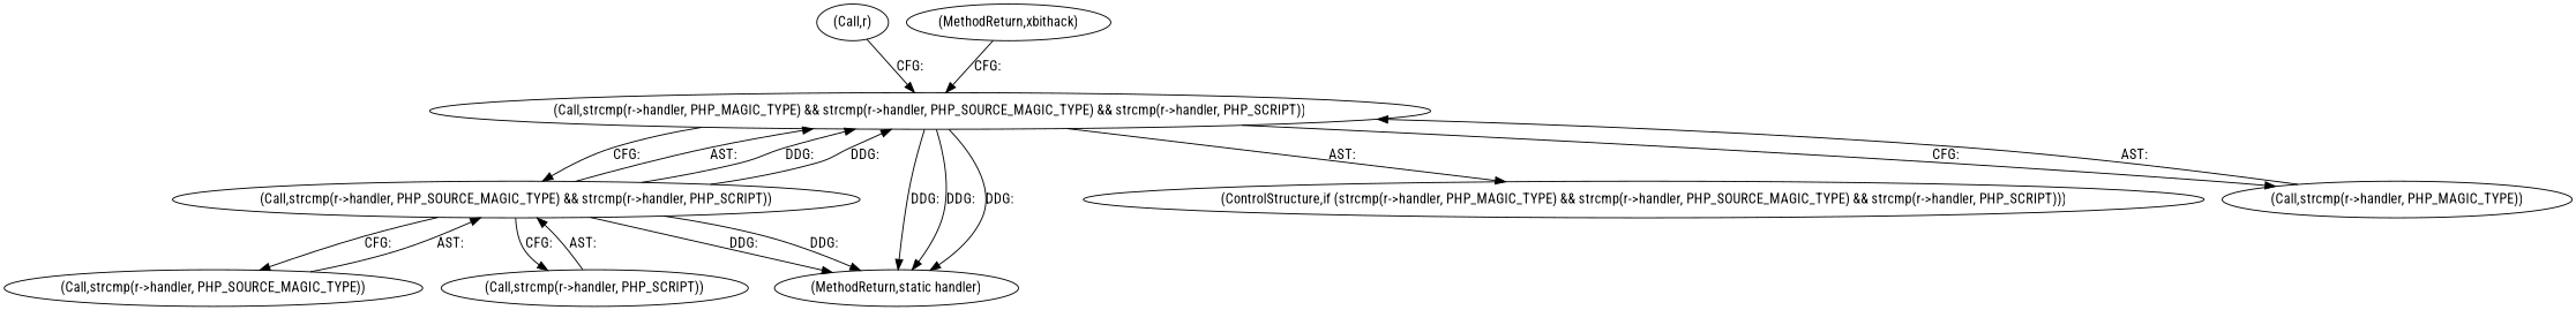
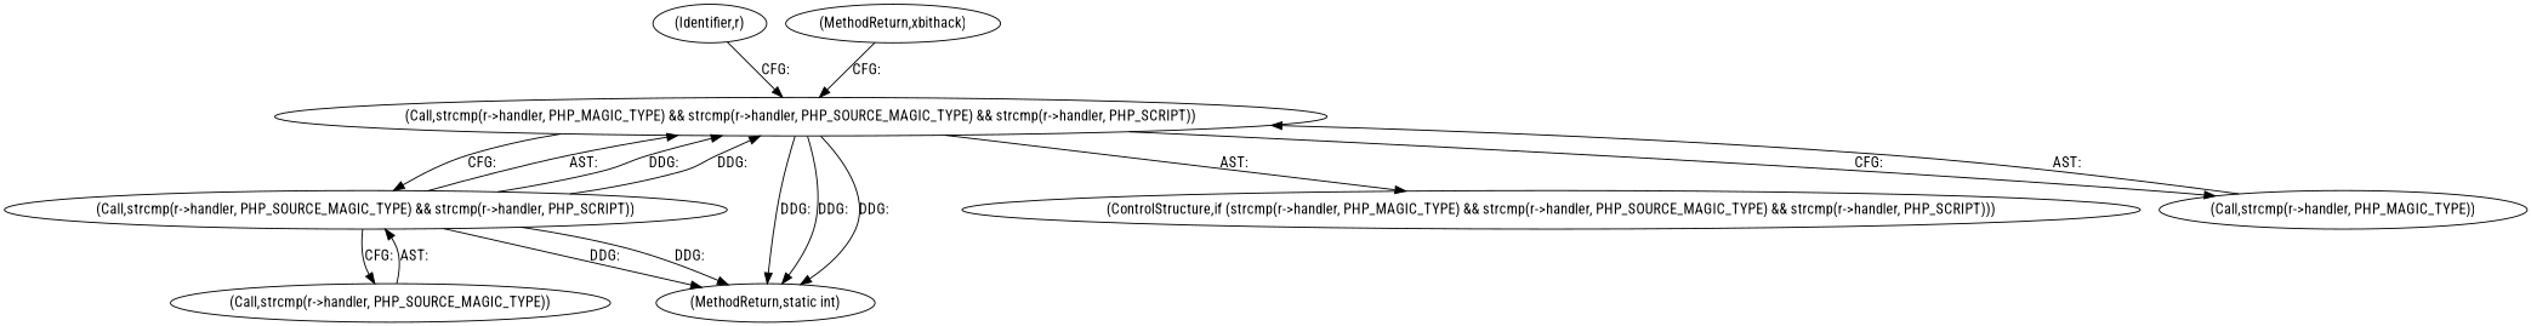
  digraph {
    fontname="Roboto Condensed"
    node [fontname="Roboto Condensed"]
    edge [fontname="Roboto Condensed"]
    n1 [label="(Call,strcmp(r->handler, PHP_MAGIC_TYPE) && strcmp(r->handler, PHP_SOURCE_MAGIC_TYPE) && strcmp(r->handler, PHP_SCRIPT))"]
    n2 [label="(Call,strcmp(r->handler, PHP_SOURCE_MAGIC_TYPE) && strcmp(r->handler, PHP_SCRIPT))"]
-   n3 [label="(MethodReturn,static handler)"]
+   n3 [label="(MethodReturn,static int)"]
    n4 [label="(ControlStructure,if (strcmp(r->handler, PHP_MAGIC_TYPE) && strcmp(r->handler, PHP_SOURCE_MAGIC_TYPE) && strcmp(r->handler, PHP_SCRIPT)))"]
    n5 [label="(Call,strcmp(r->handler, PHP_MAGIC_TYPE))"]
    n6 [label="(Call,strcmp(r->handler, PHP_SOURCE_MAGIC_TYPE))"]
-   n7 [label="(Call,strcmp(r->handler, PHP_SCRIPT))"]
-   n8 [label="(Call,r)"]
+   n8 [label="(Identifier,r)"]
    n9 [label="(MethodReturn,xbithack)"]
    n1 -> n2 [label="CFG: "]
    n1 -> n3 [label="DDG: "]
    n1 -> n3 [label="DDG: "]
    n1 -> n3 [label="DDG: "]
    n1 -> n4 [label="AST: "]
    n1 -> n5 [label="CFG: "]
    n2 -> n1 [label="AST: "]
    n2 -> n1 [label="DDG: "]
    n2 -> n1 [label="DDG: "]
    n2 -> n3 [label="DDG: "]
    n2 -> n3 [label="DDG: "]
    n2 -> n6 [label="CFG: "]
-   n2 -> n7 [label="CFG: "]
    n5 -> n1 [label="AST: "]
    n6 -> n2 [label="AST: "]
-   n7 -> n2 [label="AST: "]
    n8 -> n1 [label="CFG: "]
    n9 -> n1 [label="CFG: "]
  }
